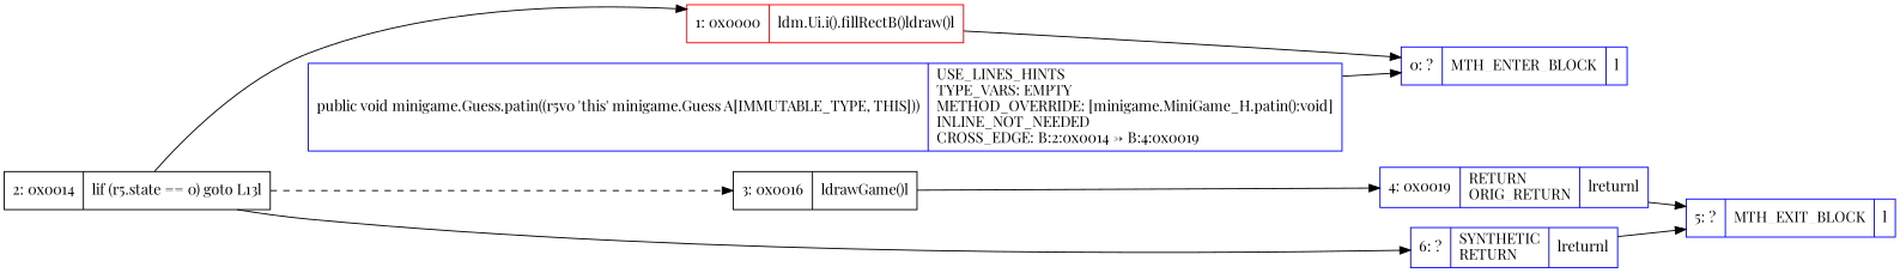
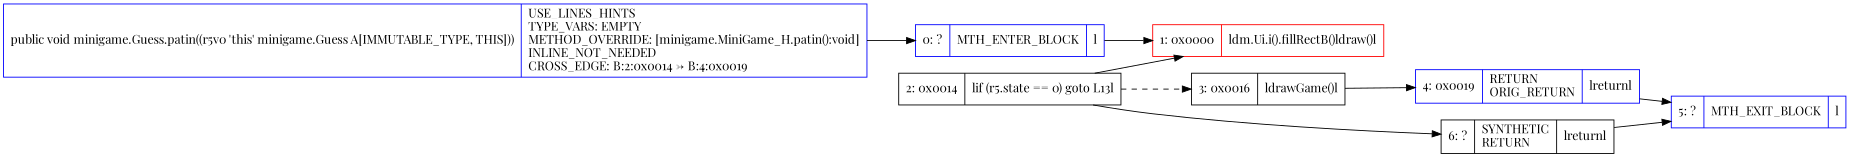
  digraph {
    fontname="Playfair Display"
    rankdir=LR
    node [color=blue fontname="Playfair Display" shape=record]
    edge [fontname="Playfair Display"]
    n1 [label="{0\:\ ?|MTH_ENTER_BLOCK\l|l}"]
    n2 [color=red label="{1\:\ 0x0000|ldm.Ui.i().fillRectB()ldraw()l}"]
    n3 [color=black label="{2\:\ 0x0014|lif (r5.state == 0) goto L13l}"]
    n4 [color=black label="{3\:\ 0x0016|ldrawGame()l}"]
-   n5 [label="{6\:\ ?|SYNTHETIC\lRETURN\l|lreturnl}"]
+   n5 [color=black label="{6\:\ ?|SYNTHETIC\lRETURN\l|lreturnl}"]
    n6 [label="{4\:\ 0x0019|RETURN\lORIG_RETURN\l|lreturnl}"]
    n7 [label="{5\:\ ?|MTH_EXIT_BLOCK\l|l}"]
    n8 [label="{public void minigame.Guess.patin((r5v0 'this' minigame.Guess A[IMMUTABLE_TYPE, THIS]))  | USE_LINES_HINTS\lTYPE_VARS: EMPTY\lMETHOD_OVERRIDE: [minigame.MiniGame_H.patin():void]\lINLINE_NOT_NEEDED\lCROSS_EDGE: B:2:0x0014 \-\> B:4:0x0019\l}"]
-   n2 -> n1
+   n1 -> n2
    n3 -> n2
    n3 -> n4 [style=dashed]
    n3 -> n5
    n4 -> n6
    n5 -> n7
    n6 -> n7
    n8 -> n1
  }
